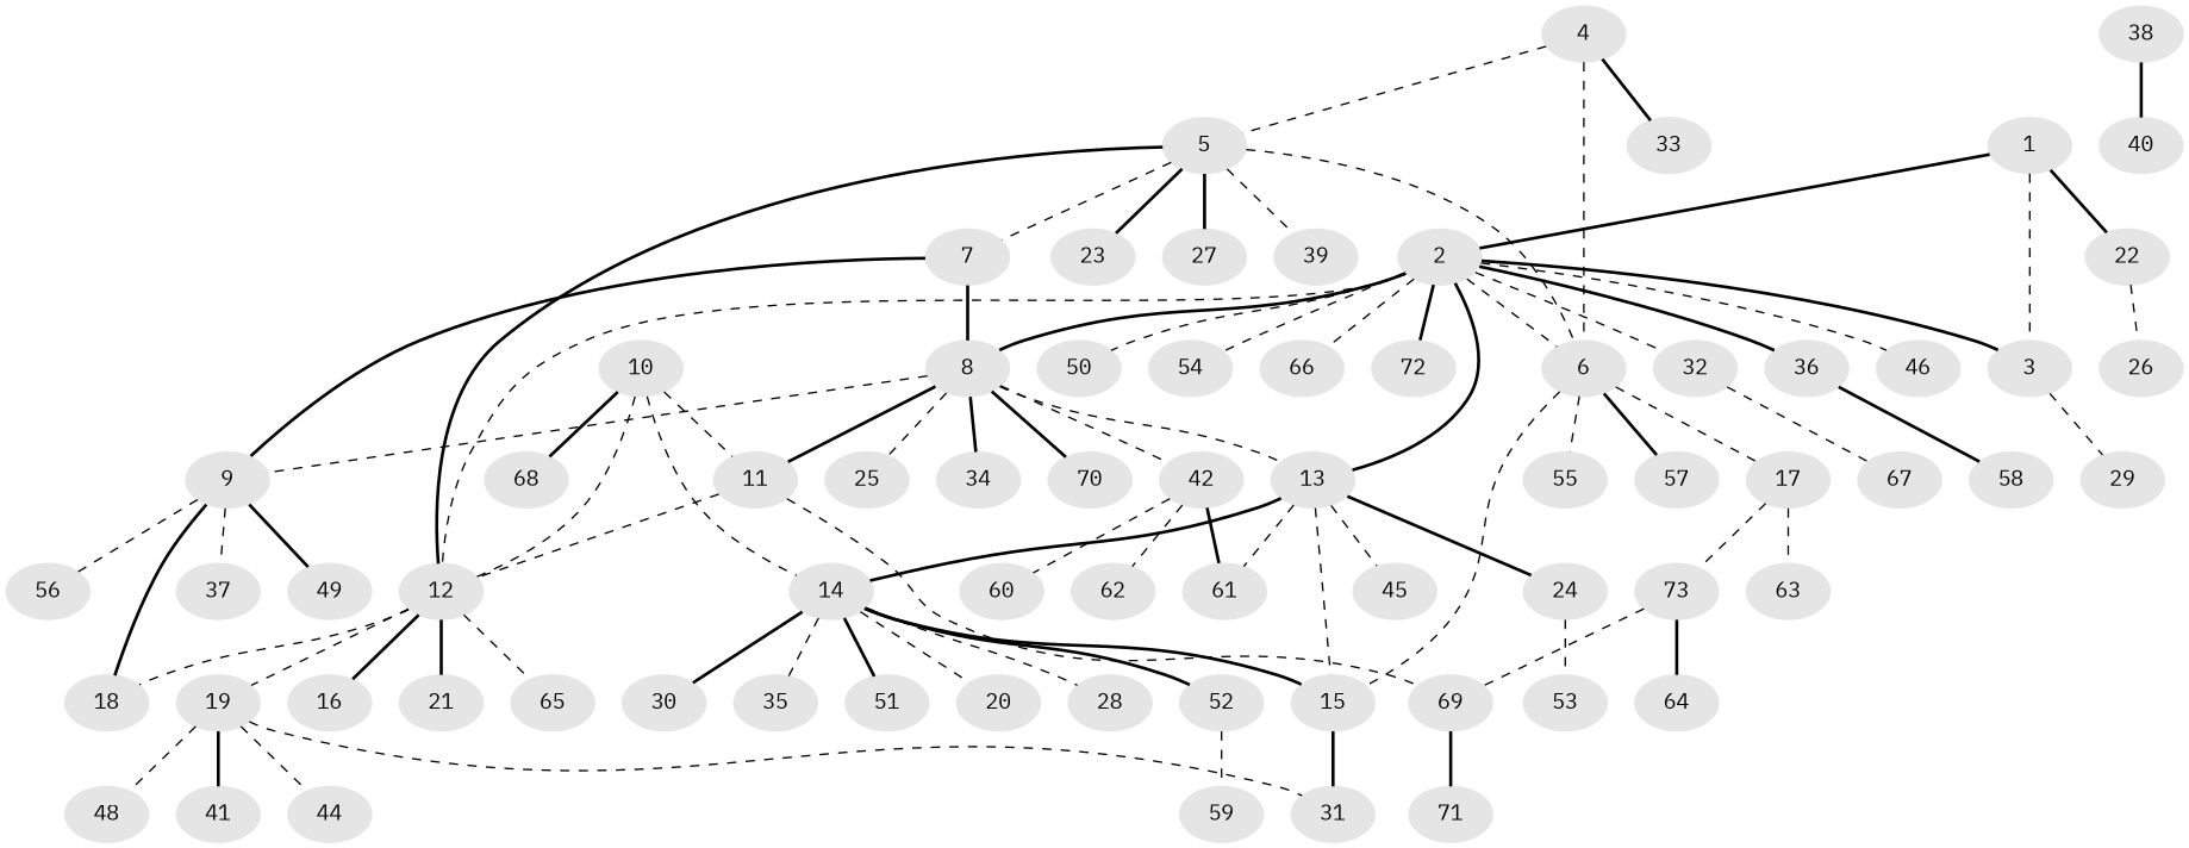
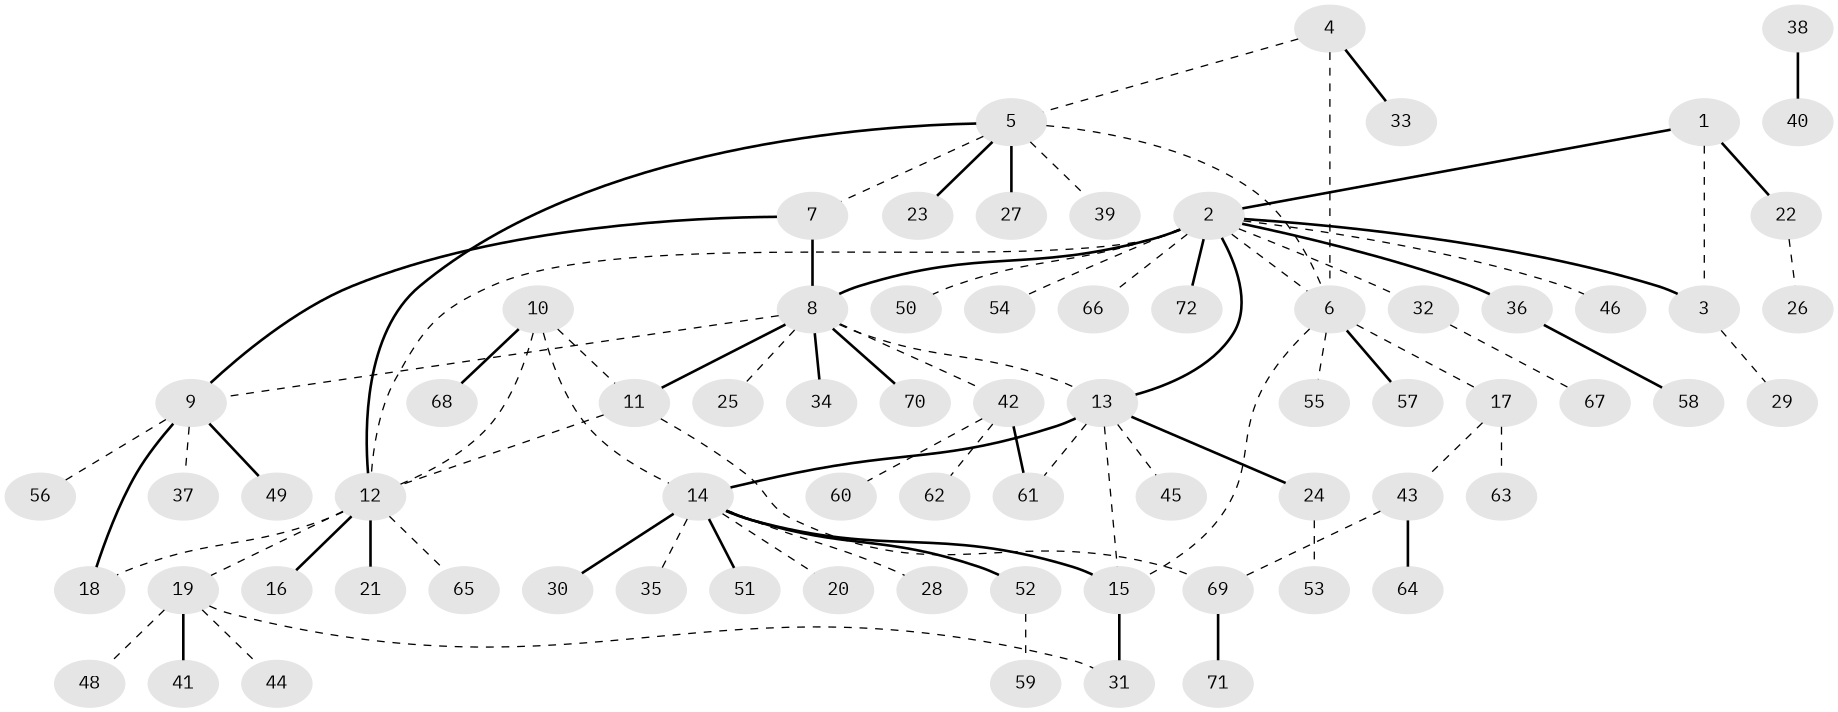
  graph {
    fontname="IBM Plex Mono"
    node [color=gray90 fontname="IBM Plex Mono" style=filled]
    edge [fontname="IBM Plex Mono" style=dashed]
    1
    2
    3
    22
    6
    8
    12
    13
    32
    36
    46
    50
    54
    66
    72
    29
    26
    15
    17
    55
    57
    9
    11
    25
    34
    42
    70
    18
    16
    19
    21
    65
    14
    24
    45
    61
    67
    58
    4
    5
    33
    7
    23
    27
    39
    31
-   43 [label=73]
+   43
    63
    37
    49
    56
    69
    60
    62
    10
    68
    20
    28
    30
    35
    51
    52
    71
    41
    44
    48
    38
    40
    53
    59
    64
    1 -- 2 [style=bold]
    1 -- 3
    1 -- 22 [style=bold]
    2 -- 3 [style=bold]
    2 -- 6
    2 -- 8 [style=bold]
    2 -- 12
    2 -- 13 [style=bold]
    2 -- 32
    2 -- 36 [style=bold]
    2 -- 46
    2 -- 50
    2 -- 54
    2 -- 66
    2 -- 72 [style=bold]
    3 -- 29
    22 -- 26
    6 -- 15
    6 -- 17
    6 -- 55
    6 -- 57 [style=bold]
    8 -- 13
    8 -- 9
    8 -- 11 [style=bold]
    8 -- 25
    8 -- 34 [style=bold]
    8 -- 42
    8 -- 70 [style=bold]
    12 -- 18
    12 -- 16 [style=bold]
    12 -- 19
    12 -- 21 [style=bold]
    12 -- 65
    13 -- 15
    13 -- 14 [style=bold]
    13 -- 24 [style=bold]
    13 -- 45
    13 -- 61
    32 -- 67
    36 -- 58 [style=bold]
    15 -- 31 [style=bold]
    17 -- 43
    17 -- 63
    9 -- 18 [style=bold]
    9 -- 37
    9 -- 49 [style=bold]
    9 -- 56
    11 -- 12
    11 -- 69
    42 -- 61 [style=bold]
    42 -- 60
    42 -- 62
    19 -- 31
    19 -- 41 [style=bold]
    19 -- 44
    19 -- 48
    14 -- 15 [style=bold]
    14 -- 20
    14 -- 28
    14 -- 30 [style=bold]
    14 -- 35
    14 -- 51 [style=bold]
    14 -- 52 [style=bold]
    24 -- 53
    4 -- 6
    4 -- 5
    4 -- 33 [style=bold]
    5 -- 6
    5 -- 12 [style=bold]
    5 -- 7
    5 -- 23 [style=bold]
    5 -- 27 [style=bold]
    5 -- 39
    7 -- 8 [style=bold]
    7 -- 9 [style=bold]
    43 -- 69
    43 -- 64 [style=bold]
    69 -- 71 [style=bold]
    10 -- 12
    10 -- 11
    10 -- 14
    10 -- 68 [style=bold]
    52 -- 59
    38 -- 40 [style=bold]
  }
